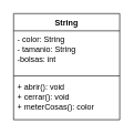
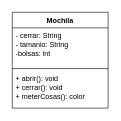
  <mxCell id="0" />
  <mxCell id="1" parent="0" />
- <mxCell id="2" value="String" style="swimlane;fontStyle=1;align=center;verticalAlign=top;childLayout=stackLayout;horizontal=1;startSize=26;horizontalStack=0;resizeParent=1;resizeParentMax=0;resizeLast=0;collapsible=1;marginBottom=0;whiteSpace=wrap;html=1;" vertex="1" parent="1"><mxGeometry x="20" y="20" width="160" height="160" as="geometry" /></mxCell>
- <mxCell id="3" value="- color: String&lt;div&gt;- tamanio: String&lt;/div&gt;&lt;div&gt;-bolsas: int&amp;nbsp;&lt;/div&gt;" style="text;strokeColor=none;fillColor=none;align=left;verticalAlign=top;spacingLeft=4;spacingRight=4;overflow=hidden;rotatable=0;points=[[0,0.5],[1,0.5]];portConstraint=eastwest;whiteSpace=wrap;html=1;" vertex="1" parent="2"><mxGeometry y="26" width="160" height="64" as="geometry" /></mxCell>
+ <mxCell id="2" value="Mochila" style="swimlane;fontStyle=1;align=center;verticalAlign=top;childLayout=stackLayout;horizontal=1;startSize=26;horizontalStack=0;resizeParent=1;resizeParentMax=0;resizeLast=0;collapsible=1;marginBottom=0;whiteSpace=wrap;html=1;" vertex="1" parent="1"><mxGeometry x="20" y="20" width="160" height="160" as="geometry" /></mxCell>
+ <mxCell id="3" value="- cerrar: String&lt;div&gt;- tamanio: String&lt;/div&gt;&lt;div&gt;-bolsas: int&amp;nbsp;&lt;/div&gt;" style="text;strokeColor=none;fillColor=none;align=left;verticalAlign=top;spacingLeft=4;spacingRight=4;overflow=hidden;rotatable=0;points=[[0,0.5],[1,0.5]];portConstraint=eastwest;whiteSpace=wrap;html=1;" vertex="1" parent="2"><mxGeometry y="26" width="160" height="64" as="geometry" /></mxCell>
  <mxCell id="4" value="" style="line;strokeWidth=1;fillColor=none;align=left;verticalAlign=middle;spacingTop=-1;spacingLeft=3;spacingRight=3;rotatable=0;labelPosition=right;points=[];portConstraint=eastwest;strokeColor=inherit;" vertex="1" parent="2"><mxGeometry y="90" width="160" height="8" as="geometry" /></mxCell>
  <mxCell id="5" value="+ abrir(): void&lt;div&gt;+ cerrar(): void&lt;/div&gt;&lt;div&gt;+ meterCosas(): color&lt;/div&gt;" style="text;strokeColor=none;fillColor=none;align=left;verticalAlign=top;spacingLeft=4;spacingRight=4;overflow=hidden;rotatable=0;points=[[0,0.5],[1,0.5]];portConstraint=eastwest;whiteSpace=wrap;html=1;" vertex="1" parent="2"><mxGeometry y="98" width="160" height="62" as="geometry" /></mxCell>
